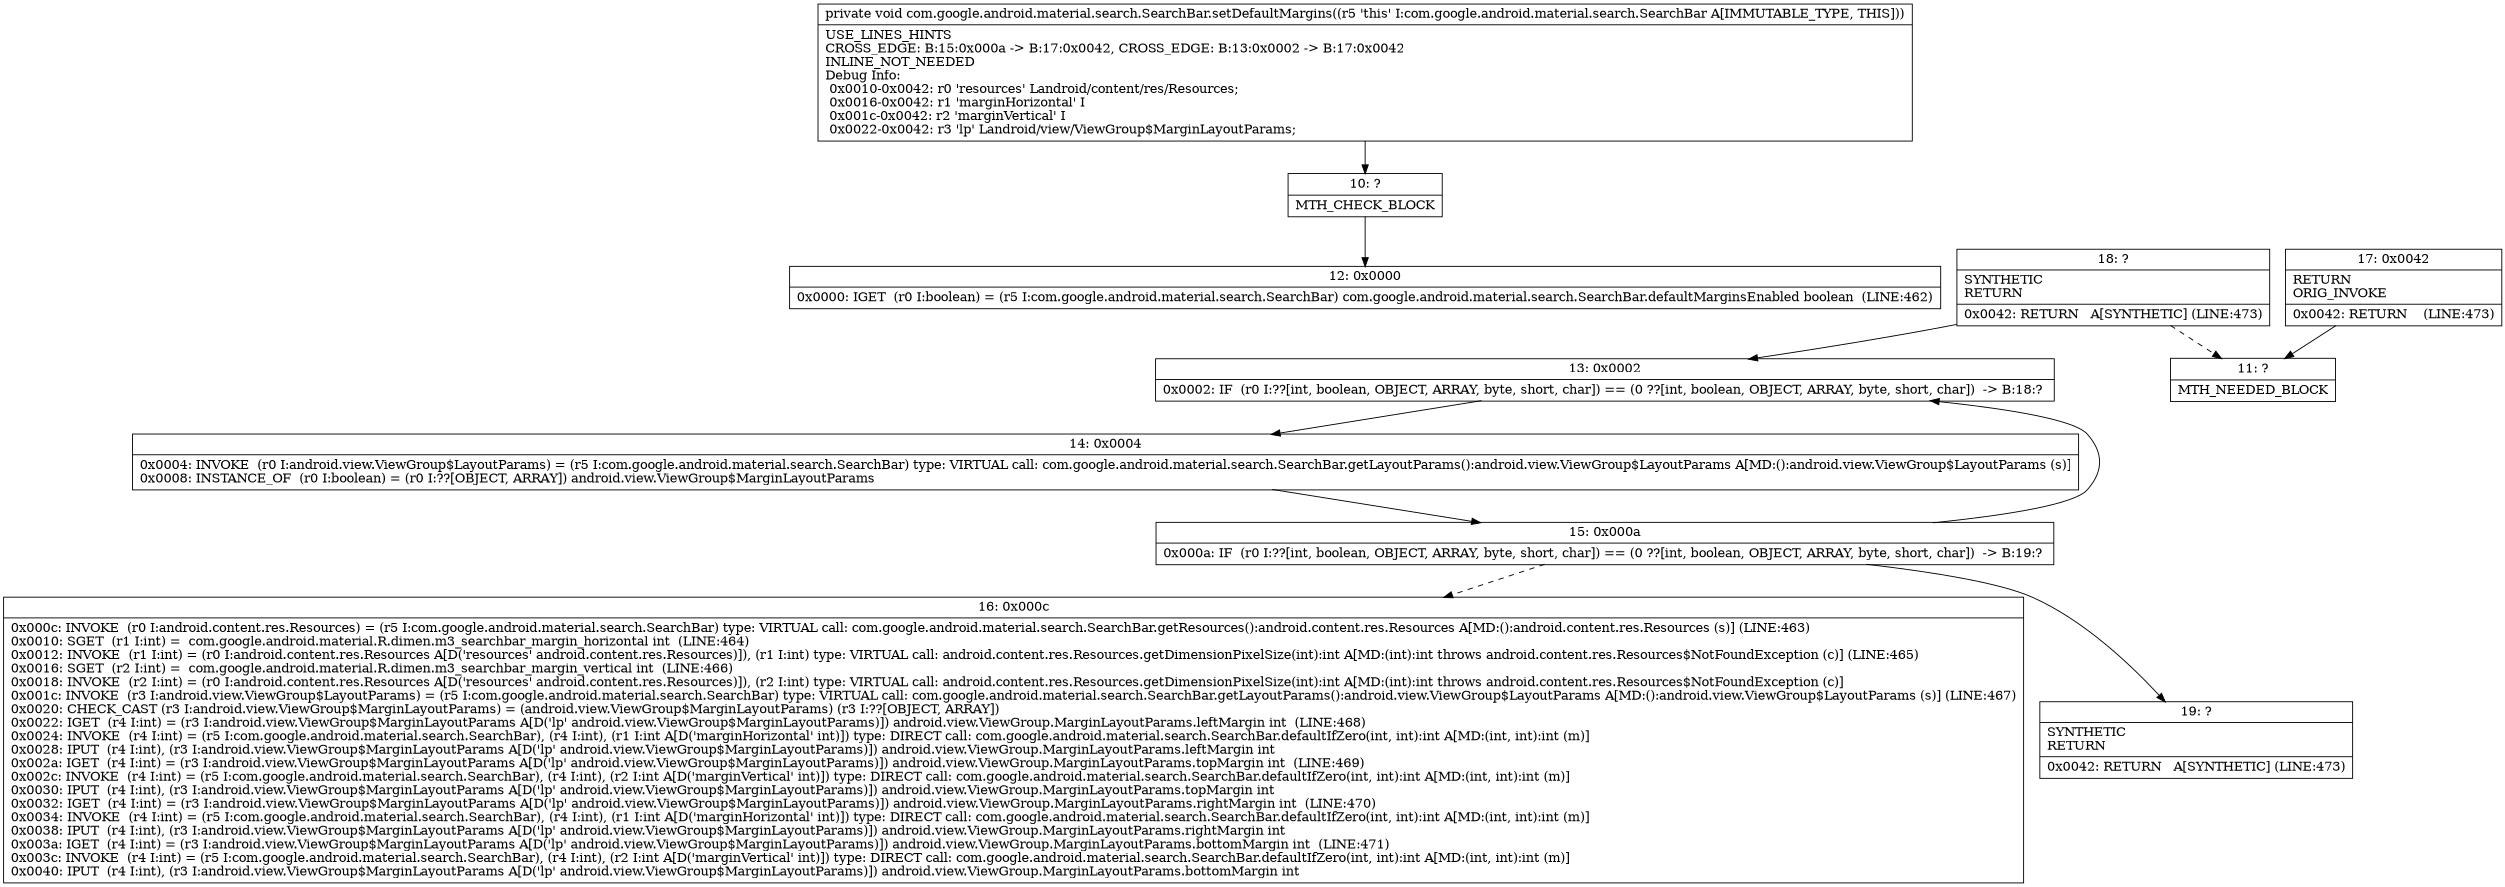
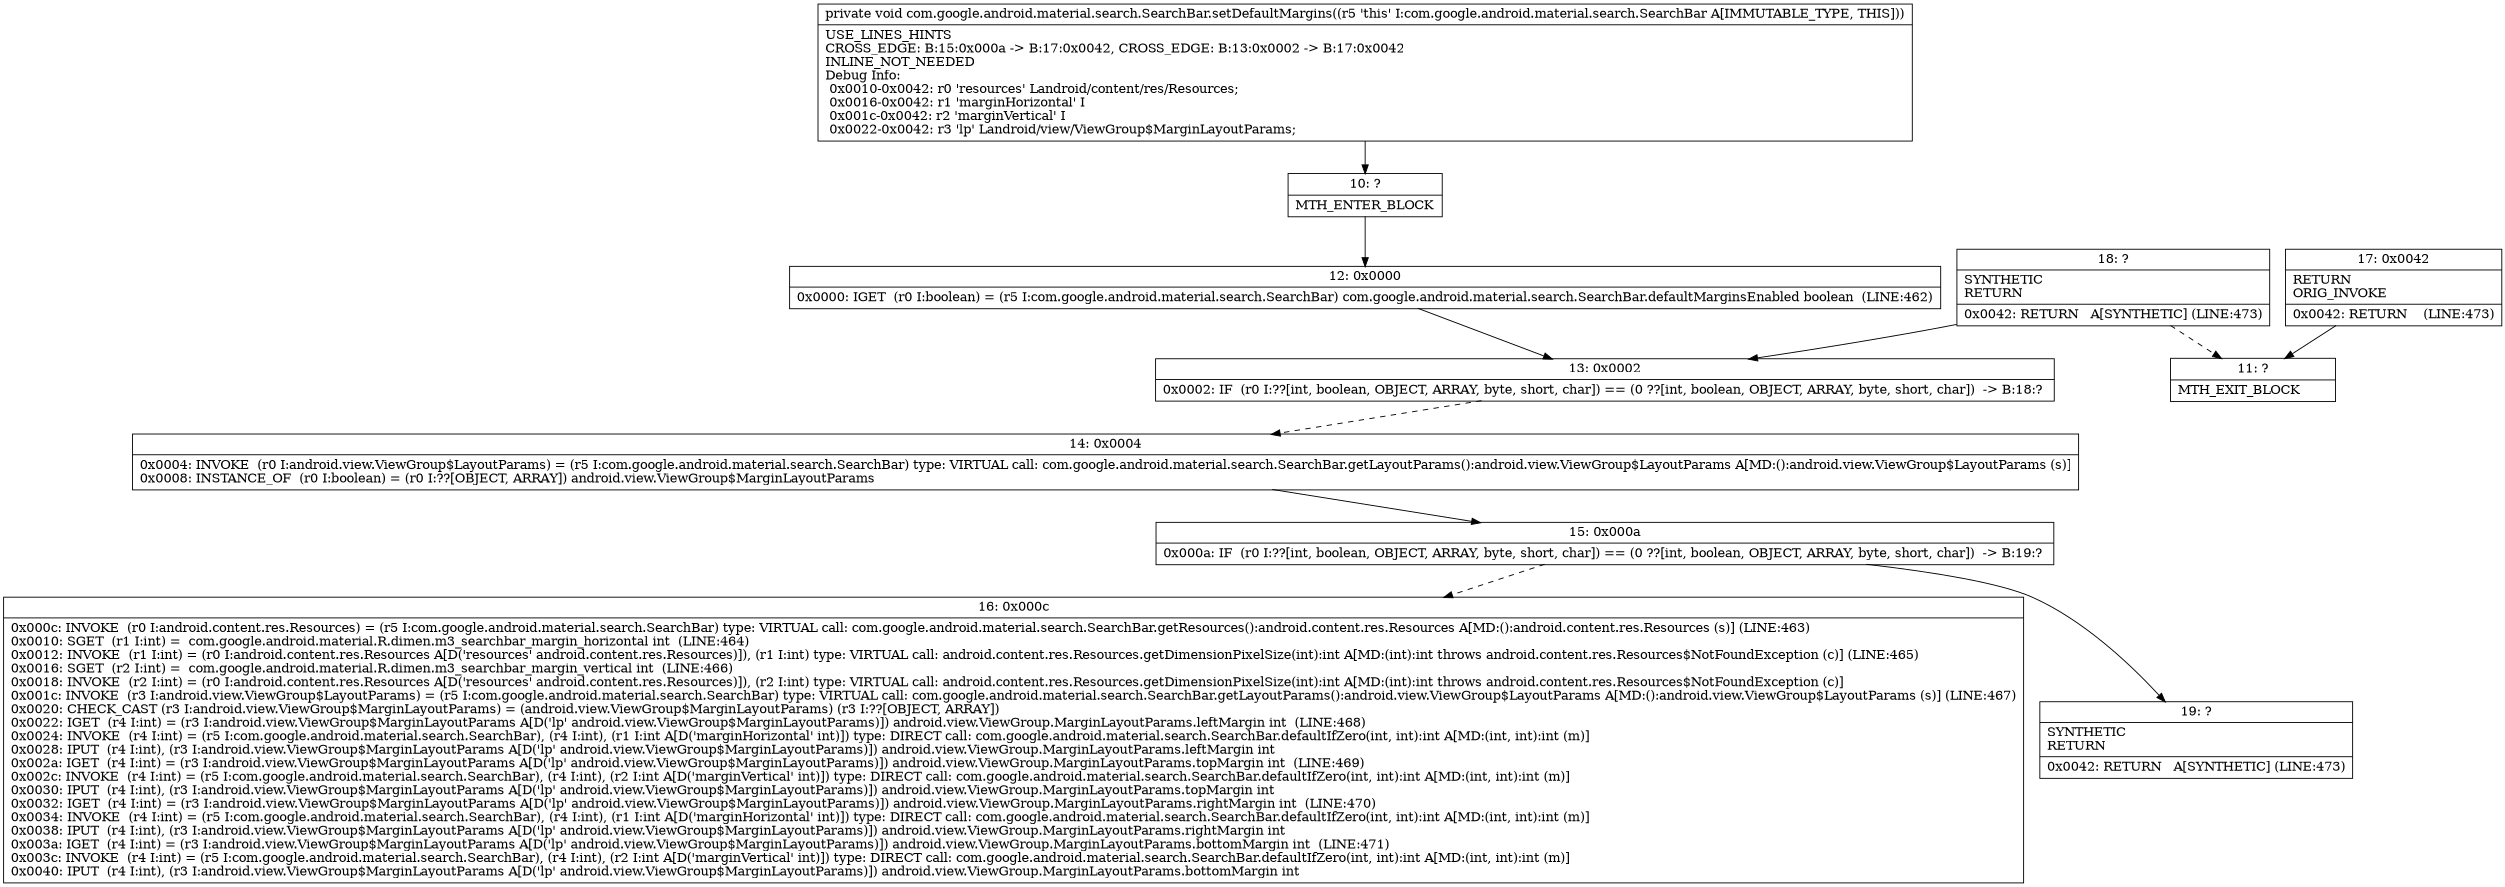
  digraph {
    node [shape=record]
-   n1 [label="{10\:\ ?|MTH_CHECK_BLOCK\l}"]
+   n1 [label="{10\:\ ?|MTH_ENTER_BLOCK\l}"]
    n2 [label="{12\:\ 0x0000|0x0000: IGET  (r0 I:boolean) = (r5 I:com.google.android.material.search.SearchBar) com.google.android.material.search.SearchBar.defaultMarginsEnabled boolean  (LINE:462)\l}"]
    n3 [label="{13\:\ 0x0002|0x0002: IF  (r0 I:??[int, boolean, OBJECT, ARRAY, byte, short, char]) == (0 ??[int, boolean, OBJECT, ARRAY, byte, short, char])  \-\> B:18:? \l}"]
    n4 [label="{14\:\ 0x0004|0x0004: INVOKE  (r0 I:android.view.ViewGroup$LayoutParams) = (r5 I:com.google.android.material.search.SearchBar) type: VIRTUAL call: com.google.android.material.search.SearchBar.getLayoutParams():android.view.ViewGroup$LayoutParams A[MD:():android.view.ViewGroup$LayoutParams (s)]\l0x0008: INSTANCE_OF  (r0 I:boolean) = (r0 I:??[OBJECT, ARRAY]) android.view.ViewGroup$MarginLayoutParams \l}"]
    n5 [label="{15\:\ 0x000a|0x000a: IF  (r0 I:??[int, boolean, OBJECT, ARRAY, byte, short, char]) == (0 ??[int, boolean, OBJECT, ARRAY, byte, short, char])  \-\> B:19:? \l}"]
    n6 [label="{18\:\ ?|SYNTHETIC\lRETURN\l|0x0042: RETURN   A[SYNTHETIC] (LINE:473)\l}"]
-   n7 [label="{11\:\ ?|MTH_NEEDED_BLOCK\l}"]
+   n7 [label="{11\:\ ?|MTH_EXIT_BLOCK\l}"]
    n8 [label="{16\:\ 0x000c|0x000c: INVOKE  (r0 I:android.content.res.Resources) = (r5 I:com.google.android.material.search.SearchBar) type: VIRTUAL call: com.google.android.material.search.SearchBar.getResources():android.content.res.Resources A[MD:():android.content.res.Resources (s)] (LINE:463)\l0x0010: SGET  (r1 I:int) =  com.google.android.material.R.dimen.m3_searchbar_margin_horizontal int  (LINE:464)\l0x0012: INVOKE  (r1 I:int) = (r0 I:android.content.res.Resources A[D('resources' android.content.res.Resources)]), (r1 I:int) type: VIRTUAL call: android.content.res.Resources.getDimensionPixelSize(int):int A[MD:(int):int throws android.content.res.Resources$NotFoundException (c)] (LINE:465)\l0x0016: SGET  (r2 I:int) =  com.google.android.material.R.dimen.m3_searchbar_margin_vertical int  (LINE:466)\l0x0018: INVOKE  (r2 I:int) = (r0 I:android.content.res.Resources A[D('resources' android.content.res.Resources)]), (r2 I:int) type: VIRTUAL call: android.content.res.Resources.getDimensionPixelSize(int):int A[MD:(int):int throws android.content.res.Resources$NotFoundException (c)]\l0x001c: INVOKE  (r3 I:android.view.ViewGroup$LayoutParams) = (r5 I:com.google.android.material.search.SearchBar) type: VIRTUAL call: com.google.android.material.search.SearchBar.getLayoutParams():android.view.ViewGroup$LayoutParams A[MD:():android.view.ViewGroup$LayoutParams (s)] (LINE:467)\l0x0020: CHECK_CAST (r3 I:android.view.ViewGroup$MarginLayoutParams) = (android.view.ViewGroup$MarginLayoutParams) (r3 I:??[OBJECT, ARRAY]) \l0x0022: IGET  (r4 I:int) = (r3 I:android.view.ViewGroup$MarginLayoutParams A[D('lp' android.view.ViewGroup$MarginLayoutParams)]) android.view.ViewGroup.MarginLayoutParams.leftMargin int  (LINE:468)\l0x0024: INVOKE  (r4 I:int) = (r5 I:com.google.android.material.search.SearchBar), (r4 I:int), (r1 I:int A[D('marginHorizontal' int)]) type: DIRECT call: com.google.android.material.search.SearchBar.defaultIfZero(int, int):int A[MD:(int, int):int (m)]\l0x0028: IPUT  (r4 I:int), (r3 I:android.view.ViewGroup$MarginLayoutParams A[D('lp' android.view.ViewGroup$MarginLayoutParams)]) android.view.ViewGroup.MarginLayoutParams.leftMargin int \l0x002a: IGET  (r4 I:int) = (r3 I:android.view.ViewGroup$MarginLayoutParams A[D('lp' android.view.ViewGroup$MarginLayoutParams)]) android.view.ViewGroup.MarginLayoutParams.topMargin int  (LINE:469)\l0x002c: INVOKE  (r4 I:int) = (r5 I:com.google.android.material.search.SearchBar), (r4 I:int), (r2 I:int A[D('marginVertical' int)]) type: DIRECT call: com.google.android.material.search.SearchBar.defaultIfZero(int, int):int A[MD:(int, int):int (m)]\l0x0030: IPUT  (r4 I:int), (r3 I:android.view.ViewGroup$MarginLayoutParams A[D('lp' android.view.ViewGroup$MarginLayoutParams)]) android.view.ViewGroup.MarginLayoutParams.topMargin int \l0x0032: IGET  (r4 I:int) = (r3 I:android.view.ViewGroup$MarginLayoutParams A[D('lp' android.view.ViewGroup$MarginLayoutParams)]) android.view.ViewGroup.MarginLayoutParams.rightMargin int  (LINE:470)\l0x0034: INVOKE  (r4 I:int) = (r5 I:com.google.android.material.search.SearchBar), (r4 I:int), (r1 I:int A[D('marginHorizontal' int)]) type: DIRECT call: com.google.android.material.search.SearchBar.defaultIfZero(int, int):int A[MD:(int, int):int (m)]\l0x0038: IPUT  (r4 I:int), (r3 I:android.view.ViewGroup$MarginLayoutParams A[D('lp' android.view.ViewGroup$MarginLayoutParams)]) android.view.ViewGroup.MarginLayoutParams.rightMargin int \l0x003a: IGET  (r4 I:int) = (r3 I:android.view.ViewGroup$MarginLayoutParams A[D('lp' android.view.ViewGroup$MarginLayoutParams)]) android.view.ViewGroup.MarginLayoutParams.bottomMargin int  (LINE:471)\l0x003c: INVOKE  (r4 I:int) = (r5 I:com.google.android.material.search.SearchBar), (r4 I:int), (r2 I:int A[D('marginVertical' int)]) type: DIRECT call: com.google.android.material.search.SearchBar.defaultIfZero(int, int):int A[MD:(int, int):int (m)]\l0x0040: IPUT  (r4 I:int), (r3 I:android.view.ViewGroup$MarginLayoutParams A[D('lp' android.view.ViewGroup$MarginLayoutParams)]) android.view.ViewGroup.MarginLayoutParams.bottomMargin int \l}"]
    n9 [label="{19\:\ ?|SYNTHETIC\lRETURN\l|0x0042: RETURN   A[SYNTHETIC] (LINE:473)\l}"]
    n10 [label="{17\:\ 0x0042|RETURN\lORIG_INVOKE\l|0x0042: RETURN    (LINE:473)\l}"]
    n11 [label="{private void com.google.android.material.search.SearchBar.setDefaultMargins((r5 'this' I:com.google.android.material.search.SearchBar A[IMMUTABLE_TYPE, THIS]))  | USE_LINES_HINTS\lCROSS_EDGE: B:15:0x000a \-\> B:17:0x0042, CROSS_EDGE: B:13:0x0002 \-\> B:17:0x0042\lINLINE_NOT_NEEDED\lDebug Info:\l  0x0010\-0x0042: r0 'resources' Landroid\/content\/res\/Resources;\l  0x0016\-0x0042: r1 'marginHorizontal' I\l  0x001c\-0x0042: r2 'marginVertical' I\l  0x0022\-0x0042: r3 'lp' Landroid\/view\/ViewGroup$MarginLayoutParams;\l}"]
    n1 -> n2
-   n5 -> n3
-   n3 -> n4 [style=solid]
+   n2 -> n3
+   n3 -> n4 [style=dashed]
    n4 -> n5
    n5 -> n8 [style=dashed]
    n5 -> n9
    n6 -> n3
    n6 -> n7 [style=dashed]
    n10 -> n7
    n11 -> n1
  }
